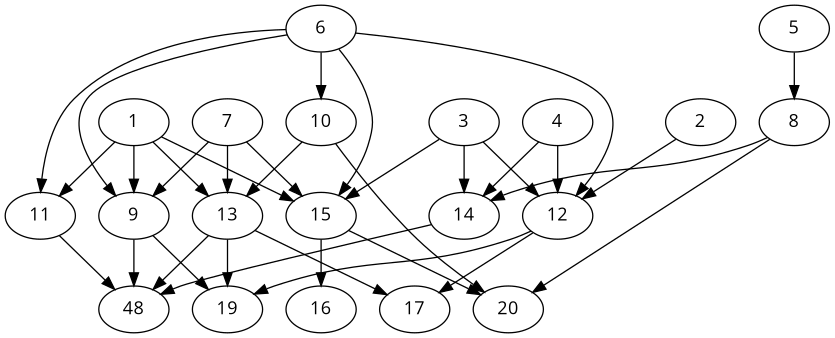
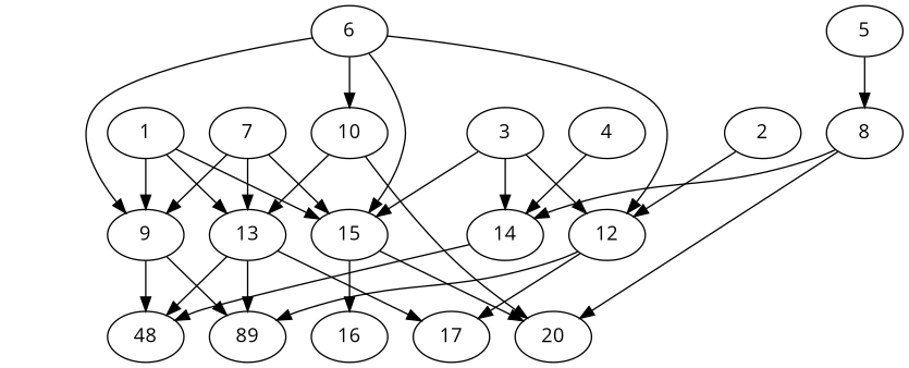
  digraph {
    fontname="Open Sans"
    node [alpha=0.01 fontname="Open Sans"]
    edge [fontname="Open Sans"]
    1 [alpha=0.10 expect_size=45551616]
    9 [expect_size=40302592]
-   11 [alpha=0.00 expect_size=11554816]
    13 [alpha=0.02 expect_size=19997696]
    15 [alpha=0.05 expect_size=6721536]
    n6 [alpha=0.14 expect_size=49057792 label=48]
-   19 [alpha=0.08 expect_size=6170624]
+   19 [alpha=0.08 expect_size=6170624 label=89]
    17 [alpha=0.07 expect_size=33643520]
    20 [alpha=0.06 expect_size=8674304]
    16 [alpha=0.18 expect_size=51914752]
    2 [alpha=0.14 expect_size=43522048]
    12 [expect_size=34920448]
    3 [alpha=0.16 expect_size=38206464]
    14 [alpha=0.16 expect_size=9654272]
    4 [alpha=0.19 expect_size=44603392]
    5 [alpha=0.19 expect_size=51189760]
    8 [alpha=0.02 expect_size=28593152]
    6 [alpha=0.12 expect_size=25312256]
    10 [alpha=0.12 expect_size=40569856]
    7 [alpha=0.07 expect_size=32183296]
    1 -> 9
-   1 -> 11
    1 -> 13
    1 -> 15
    9 -> n6
    9 -> 19
-   11 -> n6
    13 -> n6
    13 -> 19
    13 -> 17
    15 -> 20
    15 -> 16
    2 -> 12
    12 -> 19
    12 -> 17
    3 -> 15
    3 -> 12
    3 -> 14
    14 -> n6
-   4 -> 12
    4 -> 14
    5 -> 8
    8 -> 20
    8 -> 14
    6 -> 9
-   6 -> 11
    6 -> 15
    6 -> 12
    6 -> 10
    10 -> 13
    10 -> 20
    7 -> 9
    7 -> 13
    7 -> 15
  }
